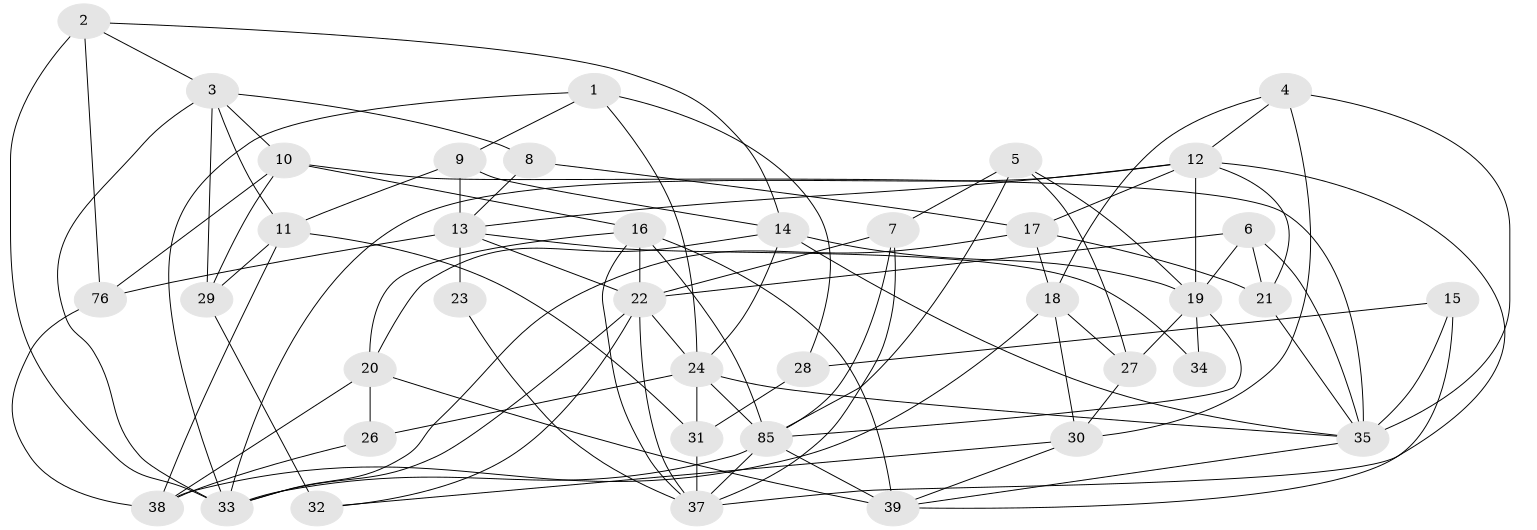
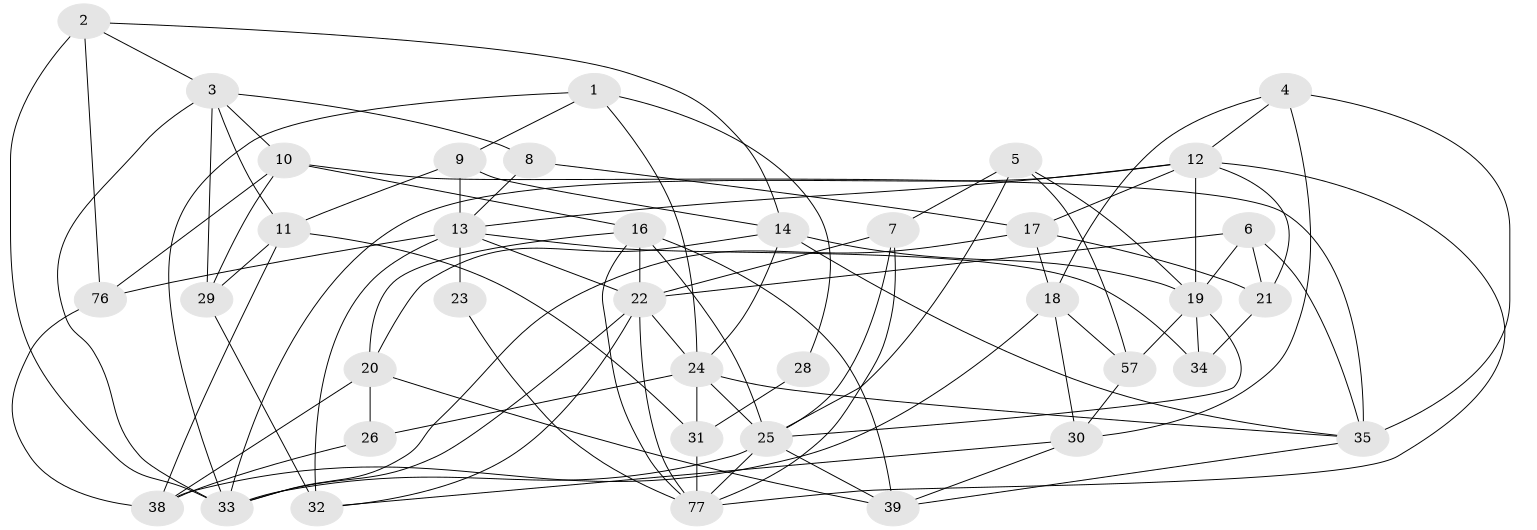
  graph {
    node [color=gray90 style=filled]
    edge [weight=1.0]
    1
    9
    24
    28
    33
    14
    11
    13
    35
-   25 [label=85]
+   25
    31
    26
    2
    3
    n15 [label=76]
    8
    10
    29
    19
    20
    38
    17
    16
    32
    4
    12
    18
    30
    21
-   37
-   27
+   37 [label=77]
+   27 [label=57]
    39
    5
    7
    22
    34
    6
    23
-   15
    1 -- 9
    1 -- 24
    1 -- 28
    1 -- 33
    9 -- 14
    9 -- 11
    9 -- 13
    24 -- 35
    24 -- 25
    24 -- 31
    24 -- 26
    28 -- 31
    14 -- 24
    14 -- 35
    14 -- 19
    14 -- 20
    11 -- 31
    11 -- 29
    11 -- 38
    13 -- n15 [weight=2.0]
+   13 -- 32 [weight=2.0]
    13 -- 22
    13 -- 34
    13 -- 23 [weight=2.0]
    35 -- 39
    25 -- 33
    25 -- 37
    25 -- 39
    31 -- 37
    26 -- 38
    2 -- 33
    2 -- 14
    2 -- 3
    2 -- n15 [weight=2.0]
    3 -- 33
    3 -- 11
    3 -- 8
    3 -- 10
    3 -- 29
    n15 -- 38
    8 -- 13
    8 -- 17
    10 -- 35
    10 -- n15
    10 -- 29 [weight=2.0]
    10 -- 16
    29 -- 32
    19 -- 25
    19 -- 27
    19 -- 34
    20 -- 26 [weight=2.0]
    20 -- 38
    20 -- 39 [weight=2.0]
    17 -- 33
    17 -- 18
    17 -- 21
    16 -- 25
    16 -- 20
    16 -- 37
    16 -- 39 [weight=2.0]
    16 -- 22 [weight=2.0]
    4 -- 35
    4 -- 12
    4 -- 18
    4 -- 30
    12 -- 33
    12 -- 13
    12 -- 19
    12 -- 17
    12 -- 21
    12 -- 37
    18 -- 38
    18 -- 30
    18 -- 27
    30 -- 32
    30 -- 39
-   21 -- 35
+   21 -- 34
    27 -- 30
    5 -- 25
    5 -- 19
    5 -- 27
    5 -- 7
    7 -- 25 [weight=2.0]
    7 -- 37
    7 -- 22
    22 -- 24
    22 -- 33
    22 -- 32
    22 -- 37
    6 -- 35
    6 -- 19
    6 -- 21
    6 -- 22
    23 -- 37
-   15 -- 28
-   15 -- 35 [weight=2.0]
-   15 -- 39
  }
